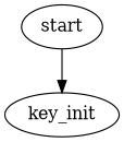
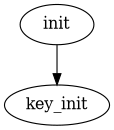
  strict digraph {
-   start [complexity=2 importance=0.0151566097931 rank=0.00757830489655]
+   start [complexity=2 importance=0.0151566097931 rank=0.00757830489655 label=init]
    key_init [complexity=0 importance=0.00783961347835 rank=0.0]
    start -> key_init
  }
